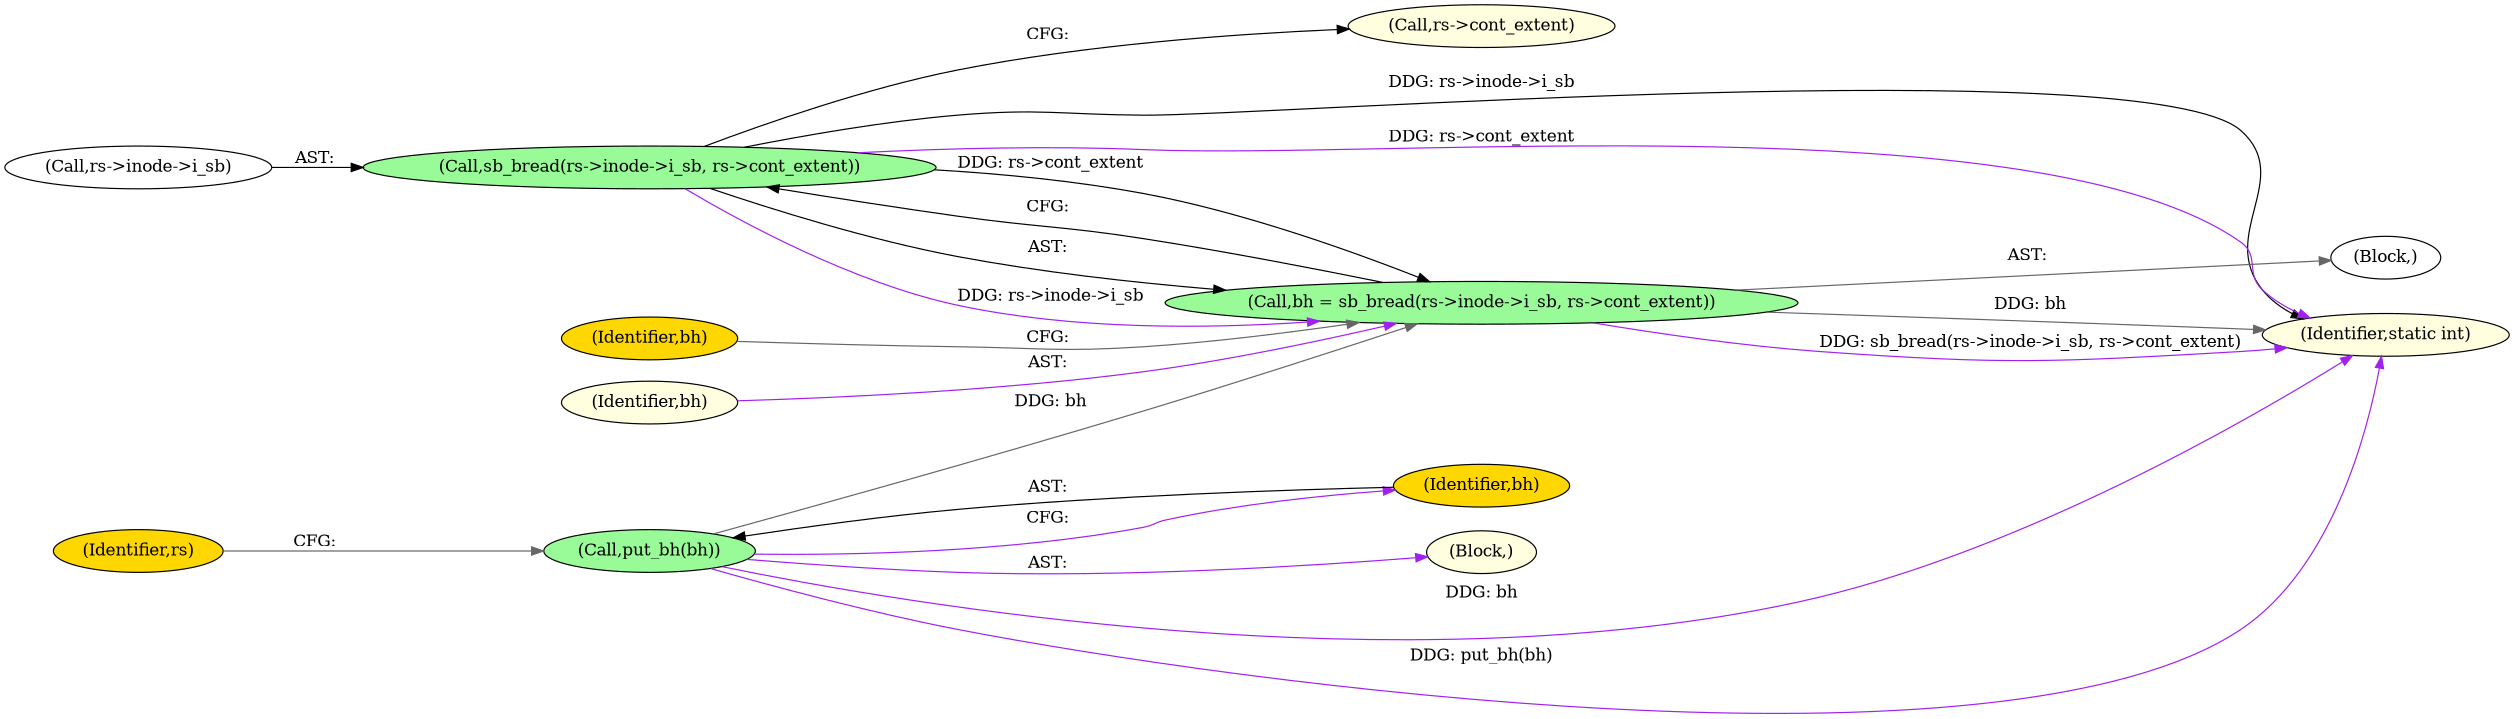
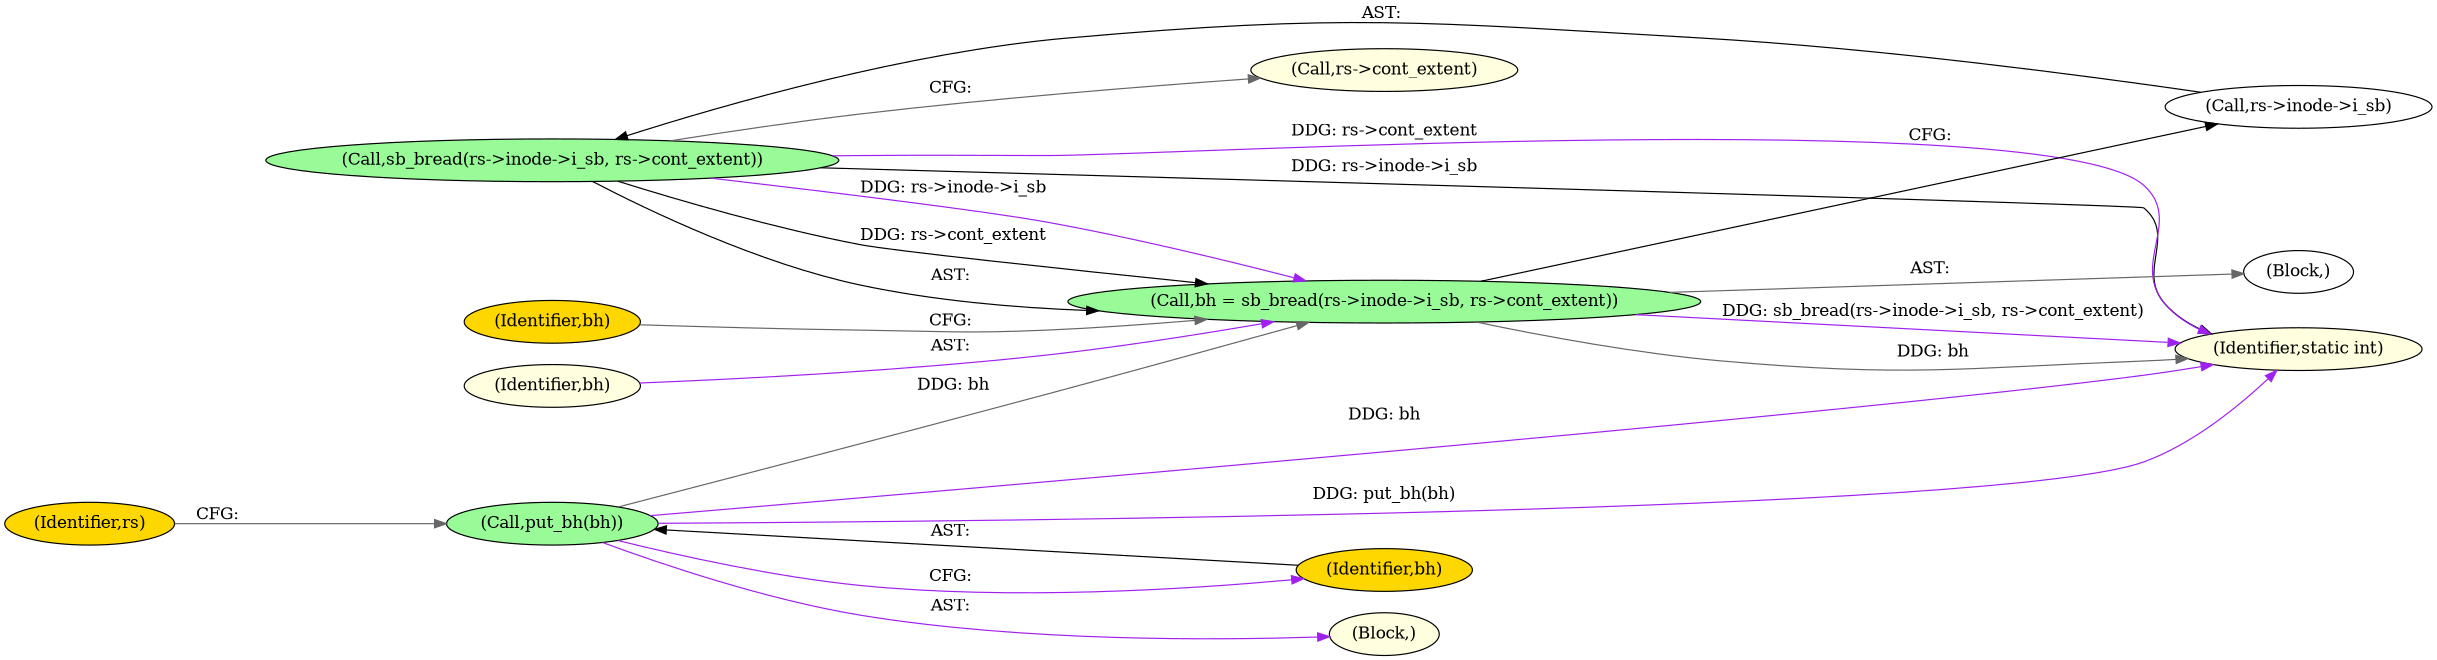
  digraph {
    rankdir=LR
    node [fillcolor=lightyellow style=filled]
    edge [color=purple]
    n1 [fillcolor=palegreen label="(Call,sb_bread(rs->inode->i_sb, rs->cont_extent))"]
    n2 [fillcolor=palegreen label="(Call,bh = sb_bread(rs->inode->i_sb, rs->cont_extent))"]
    n3 [label="(Call,rs->cont_extent)"]
    n4 [label="(Identifier,static int)"]
    n5 [fillcolor=white label="(Block,)"]
    n6 [fillcolor=palegreen label="(Call,put_bh(bh))"]
    n7 [fillcolor=gold label="(Identifier,bh)"]
    n8 [label="(Block,)"]
    n9 [fillcolor=gold label="(Identifier,bh)"]
    n10 [fillcolor=gold label="(Identifier,rs)"]
    n11 [label="(Identifier,bh)"]
    n12 [fillcolor=white label="(Call,rs->inode->i_sb)"]
    n1 -> n2 [color=black label="AST: "]
    n1 -> n2 [label="DDG: rs->inode->i_sb"]
    n1 -> n2 [color=black label="DDG: rs->cont_extent"]
-   n1 -> n3 [color=black label="CFG: "]
+   n1 -> n3 [color=gray40 label="CFG: "]
    n1 -> n4 [color=black label="DDG: rs->inode->i_sb"]
    n1 -> n4 [label="DDG: rs->cont_extent"]
-   n2 -> n1 [color=black label="CFG: "]
+   n2 -> n12 [color=black label="CFG: "]
    n2 -> n4 [color=gray40 label="DDG: bh"]
    n2 -> n4 [label="DDG: sb_bread(rs->inode->i_sb, rs->cont_extent)"]
    n2 -> n5 [color=gray40 label="AST: "]
    n6 -> n2 [color=gray40 label="DDG: bh"]
    n6 -> n4 [label="DDG: put_bh(bh)"]
    n6 -> n4 [label="DDG: bh"]
    n6 -> n7 [label="CFG: "]
    n6 -> n8 [label="AST: "]
    n7 -> n6 [color=black label="AST: "]
    n9 -> n2 [color=gray40 label="CFG: "]
    n10 -> n6 [color=gray40 label="CFG: "]
    n11 -> n2 [label="AST: "]
    n12 -> n1 [color=black label="AST: "]
  }
